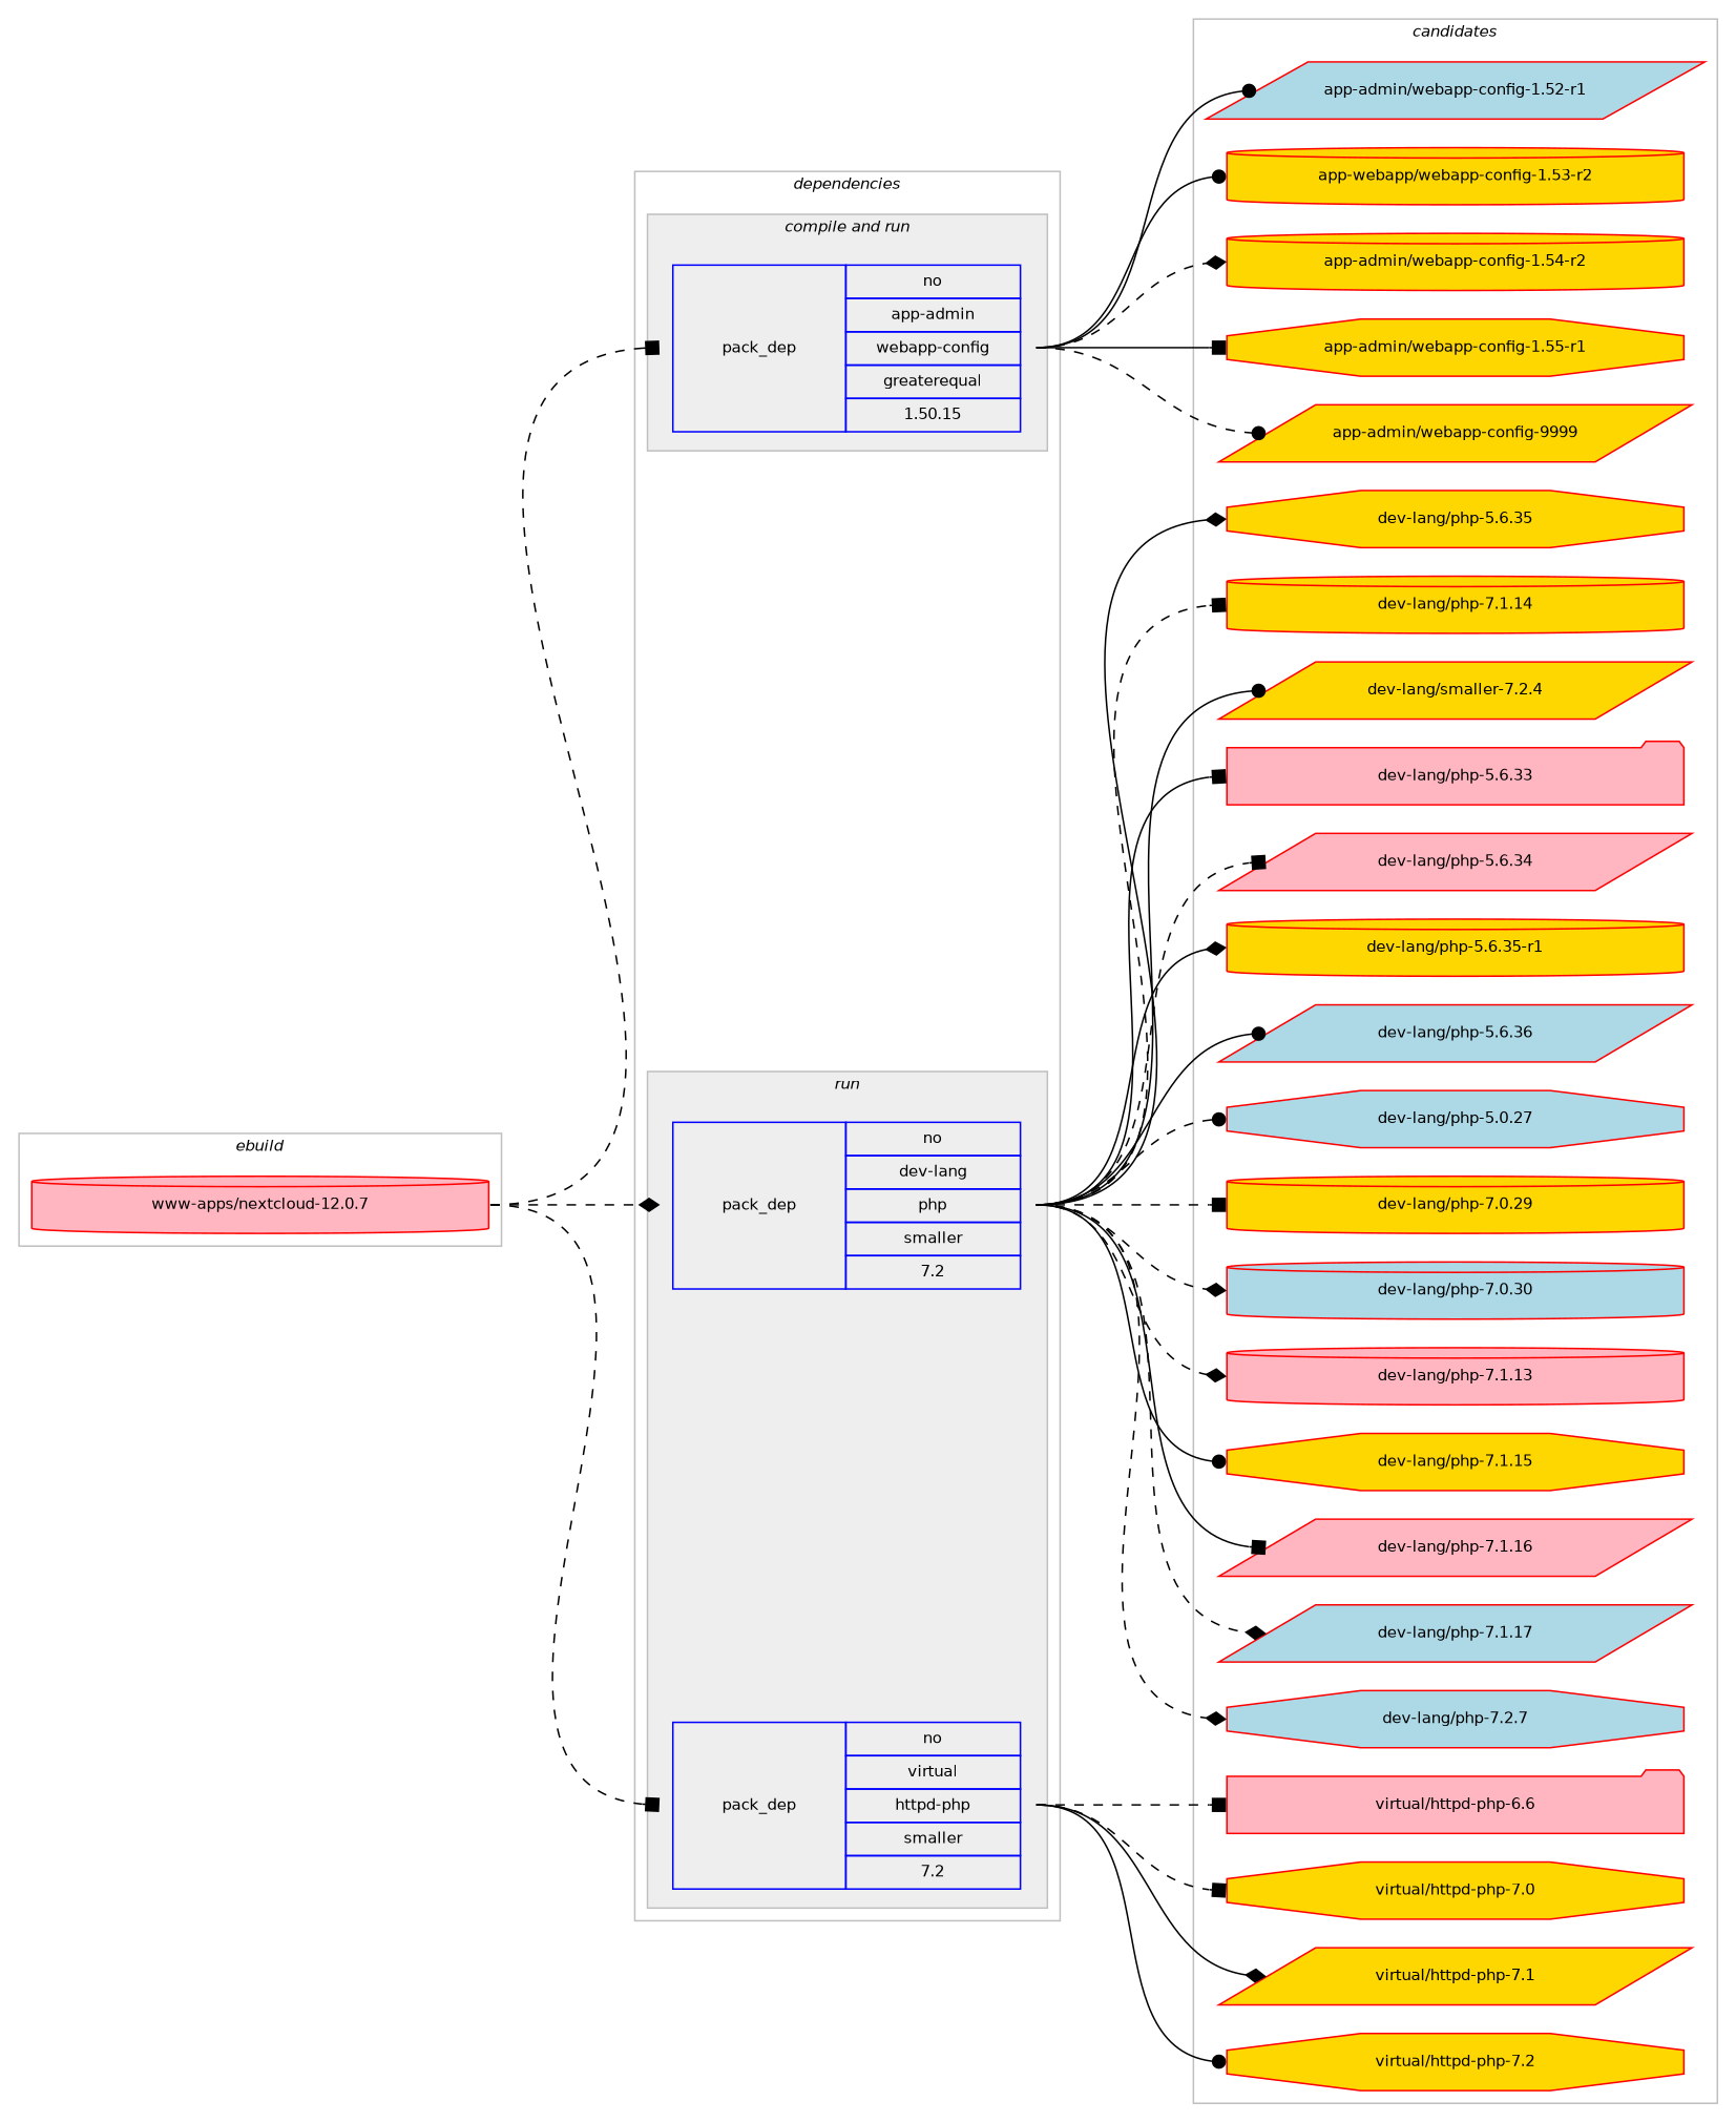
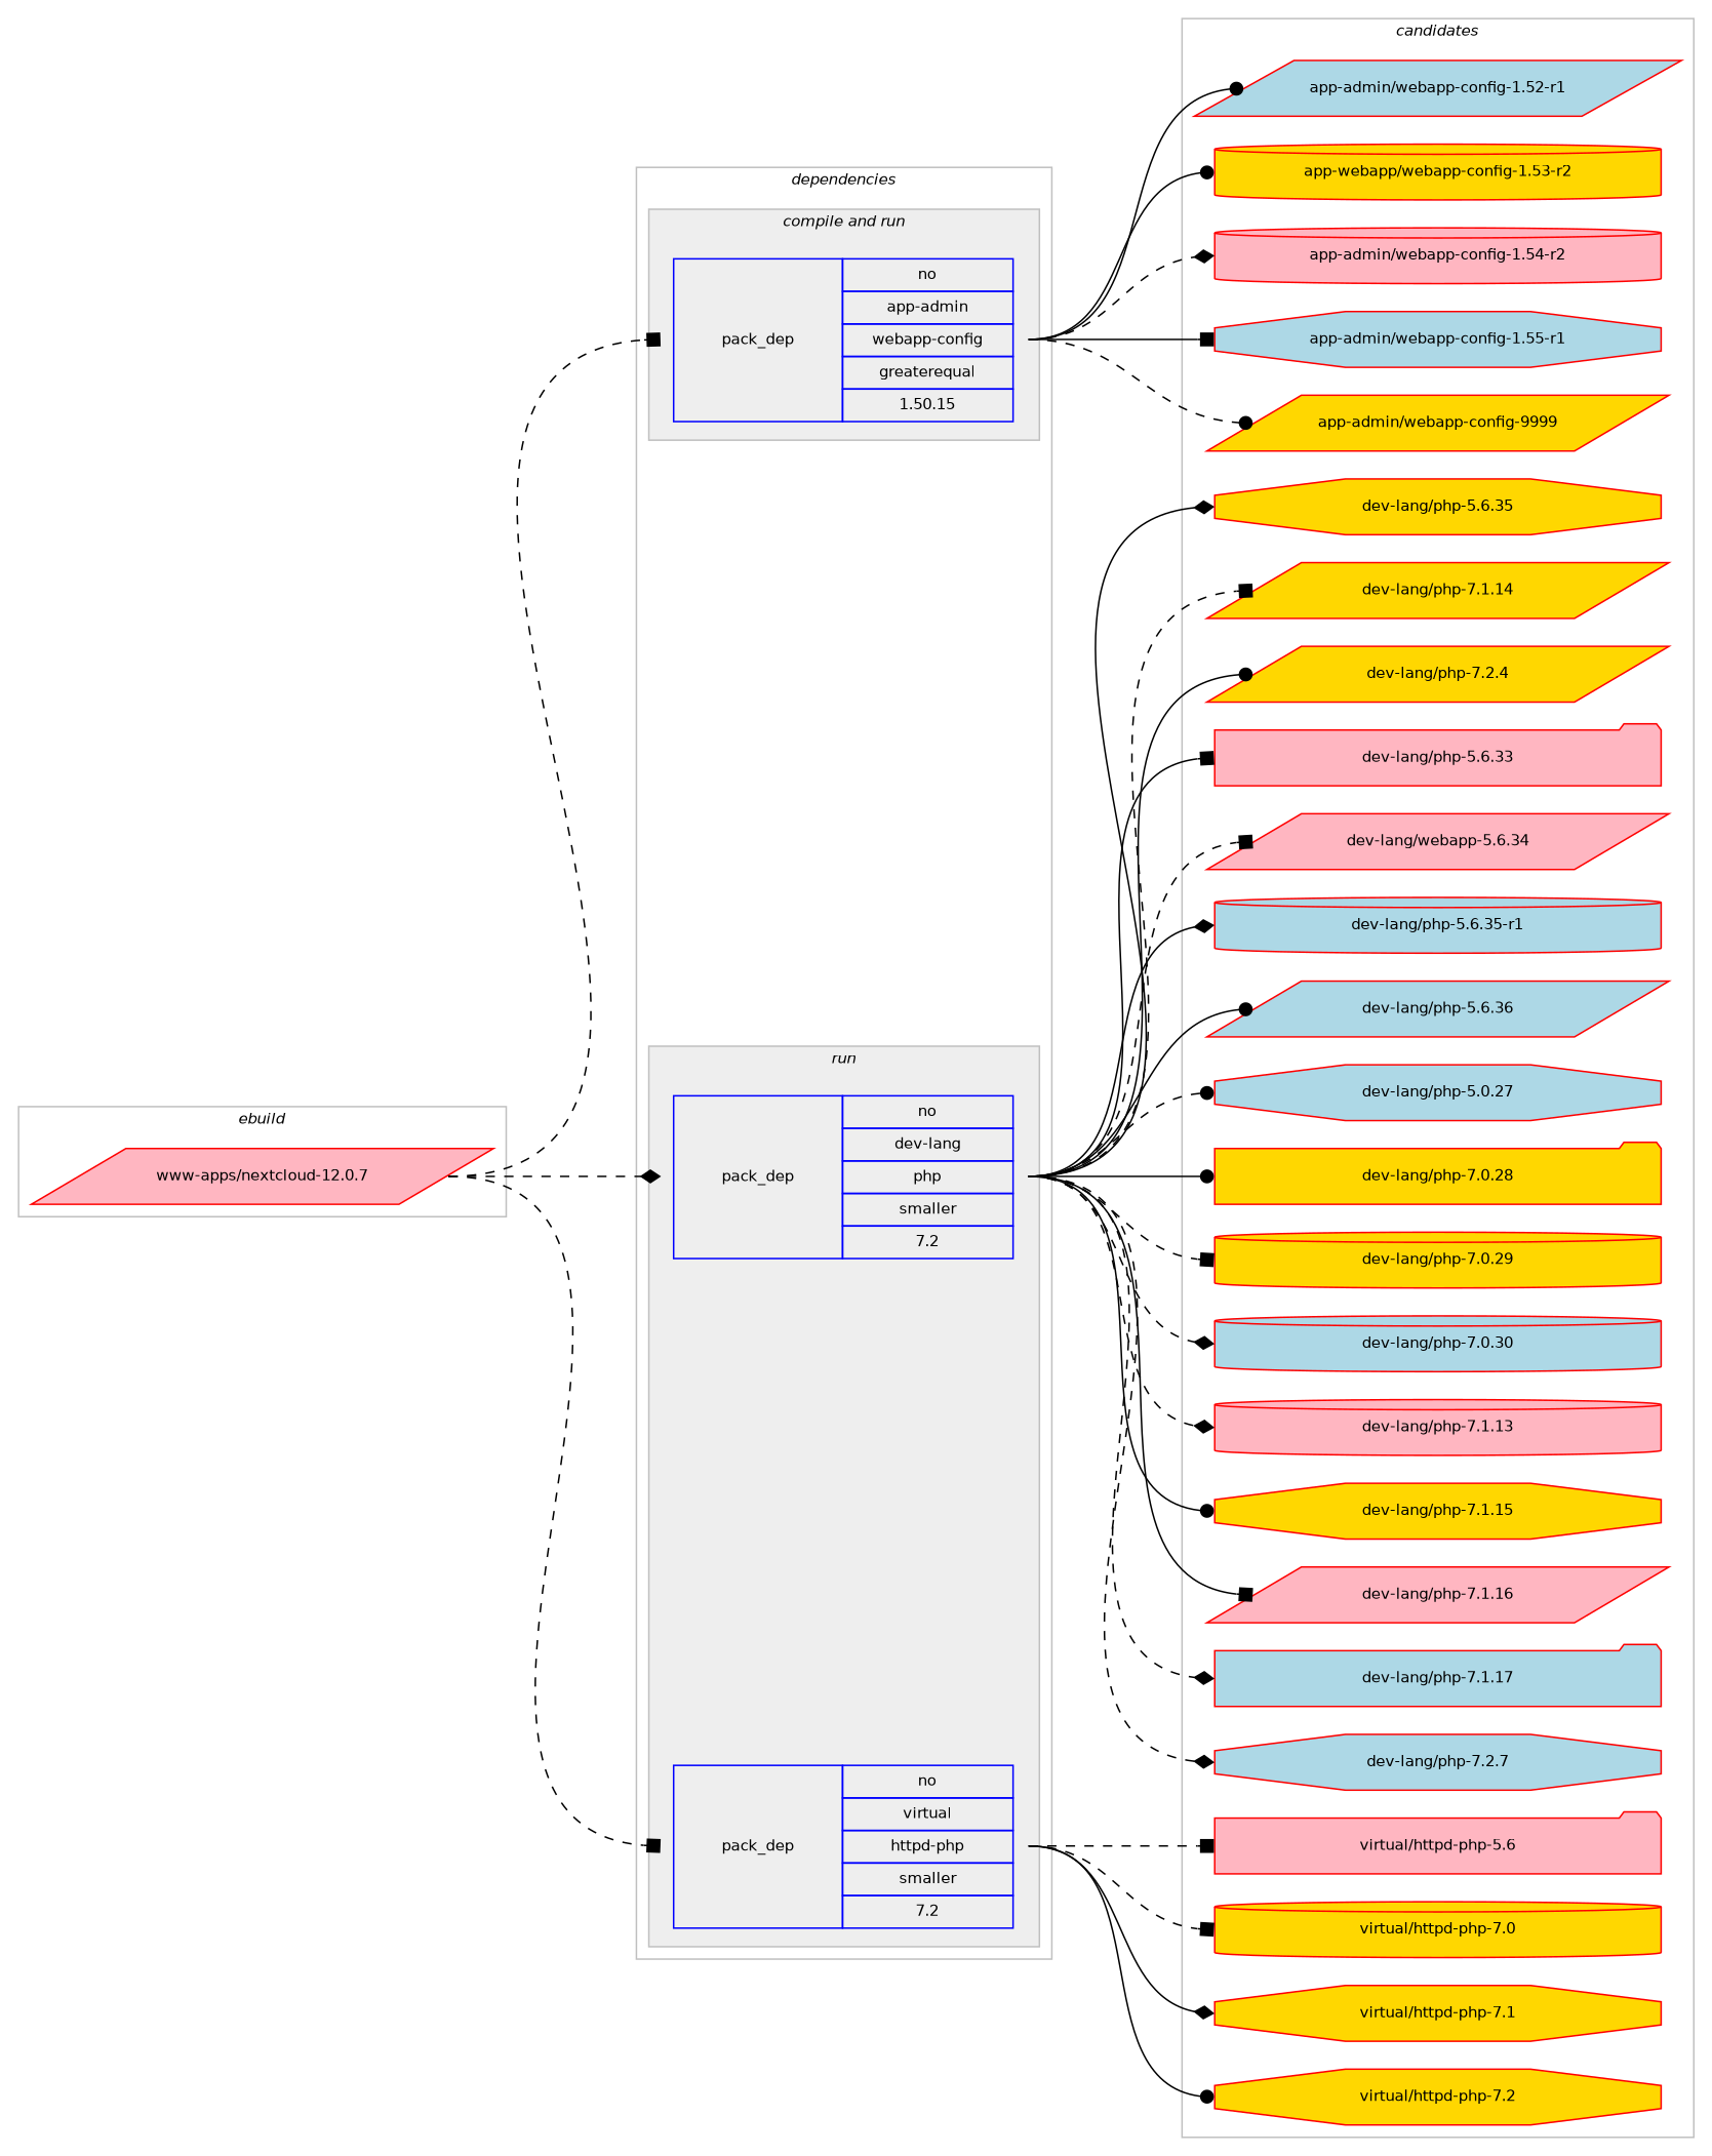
  digraph {
    compound=true
    concentrate=true
    fontname=Helvetica
    fontsize=10
    newrank=true
    rankdir=LR
    ranksep=1.5
    node [color=red fillcolor=gold fontname=Helvetica fontsize=10 shape=cylinder style=filled]
    edge [arrowhead=box headport=w style=dashed tailport=e weight=100]
-   n1 [fillcolor=lightpink label="www-apps/nextcloud-12.0.7" width=4]
+   n1 [fillcolor=lightpink label="www-apps/nextcloud-12.0.7" shape=parallelogram width=4]
    n2 [color=blue label=<<TABLE BORDER="0" CELLBORDER="1" CELLSPACING="0" CELLPADDING="4" WIDTH="220"><TR><TD ROWSPAN="6" CELLPADDING="30">pack_dep</TD></TR><TR><TD WIDTH="110">no</TD></TR><TR><TD>app-admin</TD></TR><TR><TD>webapp-config</TD></TR><TR><TD>greaterequal</TD></TR><TR><TD>1.50.15</TD></TR></TABLE>> shape=none fillcolor="" style=""]
    n3 [color=blue label=<<TABLE BORDER="0" CELLBORDER="1" CELLSPACING="0" CELLPADDING="4" WIDTH="220"><TR><TD ROWSPAN="6" CELLPADDING="30">pack_dep</TD></TR><TR><TD WIDTH="110">no</TD></TR><TR><TD>dev-lang</TD></TR><TR><TD>php</TD></TR><TR><TD>smaller</TD></TR><TR><TD>7.2</TD></TR></TABLE>> shape=none fillcolor="" style=""]
    n4 [color=blue label=<<TABLE BORDER="0" CELLBORDER="1" CELLSPACING="0" CELLPADDING="4" WIDTH="220"><TR><TD ROWSPAN="6" CELLPADDING="30">pack_dep</TD></TR><TR><TD WIDTH="110">no</TD></TR><TR><TD>virtual</TD></TR><TR><TD>httpd-php</TD></TR><TR><TD>smaller</TD></TR><TR><TD>7.2</TD></TR></TABLE>> shape=none fillcolor="" style=""]
    n5 [fillcolor=lightblue label="app-admin/webapp-config-1.52-r1" shape=parallelogram width=4]
    n6 [label="app-webapp/webapp-config-1.53-r2" width=4]
-   n7 [label="app-admin/webapp-config-1.54-r2" width=4]
-   n8 [label="app-admin/webapp-config-1.55-r1" shape=octagon width=4]
+   n7 [fillcolor=lightpink label="app-admin/webapp-config-1.54-r2" width=4]
+   n8 [fillcolor=lightblue label="app-admin/webapp-config-1.55-r1" shape=octagon width=4]
    n9 [label="app-admin/webapp-config-9999" shape=parallelogram width=4]
    n10 [label="dev-lang/php-5.6.35" shape=octagon width=4]
-   n11 [label="dev-lang/php-7.1.14" width=4]
-   n12 [label="dev-lang/smaller-7.2.4" shape=parallelogram width=4]
+   n11 [label="dev-lang/php-7.1.14" shape=parallelogram width=4]
+   n12 [label="dev-lang/php-7.2.4" shape=parallelogram width=4]
    n13 [fillcolor=lightpink label="dev-lang/php-5.6.33" shape=folder width=4]
-   n14 [fillcolor=lightpink label="dev-lang/php-5.6.34" shape=parallelogram width=4]
-   n15 [label="dev-lang/php-5.6.35-r1" width=4]
+   n14 [fillcolor=lightpink label="dev-lang/webapp-5.6.34" shape=parallelogram width=4]
+   n15 [fillcolor=lightblue label="dev-lang/php-5.6.35-r1" width=4]
    n16 [fillcolor=lightblue label="dev-lang/php-5.6.36" shape=parallelogram width=4]
    n17 [fillcolor=lightblue label="dev-lang/php-5.0.27" shape=octagon width=4]
+   n18 [label="dev-lang/php-7.0.28" shape=folder width=4]
    n19 [label="dev-lang/php-7.0.29" width=4]
    n20 [fillcolor=lightblue label="dev-lang/php-7.0.30" width=4]
    n21 [fillcolor=lightpink label="dev-lang/php-7.1.13" width=4]
    n22 [label="dev-lang/php-7.1.15" shape=octagon width=4]
    n23 [fillcolor=lightpink label="dev-lang/php-7.1.16" shape=parallelogram width=4]
-   n24 [fillcolor=lightblue label="dev-lang/php-7.1.17" shape=parallelogram width=4]
+   n24 [fillcolor=lightblue label="dev-lang/php-7.1.17" shape=folder width=4]
    n25 [fillcolor=lightblue label="dev-lang/php-7.2.7" shape=octagon width=4]
-   n26 [fillcolor=lightpink label="virtual/httpd-php-6.6" shape=folder width=4]
-   n27 [label="virtual/httpd-php-7.0" shape=octagon width=4]
-   n28 [label="virtual/httpd-php-7.1" shape=parallelogram width=4]
+   n26 [fillcolor=lightpink label="virtual/httpd-php-5.6" shape=folder width=4]
+   n27 [label="virtual/httpd-php-7.0" width=4]
+   n28 [label="virtual/httpd-php-7.1" shape=octagon width=4]
    n29 [label="virtual/httpd-php-7.2" shape=octagon width=4]
    subgraph cluster_1 {
      color=gray
      label=<<i>dependencies</i>>
      subgraph cluster_2 {
        color=gray
        fillcolor="#eeeeee"
        label=<<i>compile</i>>
        style=filled
      }
      subgraph cluster_3 {
        color=gray
        fillcolor="#eeeeee"
        label=<<i>compile and run</i>>
        style=filled
        subgraph sub_4 {
          color=gray
          fillcolor="#eeeeee"
          label=<<i>compile and run</i>>
          style=filled
          n2
        }
      }
      subgraph cluster_5 {
        color=gray
        fillcolor="#eeeeee"
        label=<<i>run</i>>
        style=filled
        subgraph sub_6 {
          color=gray
          fillcolor="#eeeeee"
          label=<<i>run</i>>
          style=filled
          n3
        }
        subgraph sub_7 {
          color=gray
          fillcolor="#eeeeee"
          label=<<i>run</i>>
          style=filled
          n4
        }
      }
    }
    subgraph cluster_8 {
      color=gray
      label=<<i>ebuild</i>>
      rank=same
      n1
    }
    subgraph cluster_9 {
      color=gray
      label=<<i>candidates</i>>
      rank=same
      subgraph sub_10 {
        color=black
        label=<<i>candidates</i>>
        nodesep=1
        rank=same
        n5
        n6
        n7
        n8
        n9
      }
      subgraph sub_11 {
        color=black
        label=<<i>candidates</i>>
        nodesep=1
        rank=same
        n10
        n11
        n12
        n13
        n14
        n15
        n16
        n17
+       n18
        n19
        n20
        n21
        n22
        n23
        n24
        n25
      }
      subgraph sub_12 {
        color=black
        label=<<i>candidates</i>>
        nodesep=1
        rank=same
        n26
        n27
        n28
        n29
      }
    }
    n1 -> n2 [weight=20]
    n1 -> n3 [arrowhead=diamond weight=20]
    n1 -> n4 [weight=20]
    n2 -> n5 [arrowhead=dot style=solid]
    n2 -> n6 [arrowhead=dot style=solid]
    n2 -> n7 [arrowhead=diamond]
    n2 -> n8 [style=solid]
    n2 -> n9 [arrowhead=dot]
    n3 -> n10 [arrowhead=diamond style=solid]
    n3 -> n11
    n3 -> n12 [arrowhead=dot style=solid]
    n3 -> n13 [style=solid]
    n3 -> n14
    n3 -> n15 [arrowhead=diamond style=solid]
    n3 -> n16 [arrowhead=dot style=solid]
    n3 -> n17 [arrowhead=dot]
+   n3 -> n18 [arrowhead=dot style=solid]
    n3 -> n19
    n3 -> n20 [arrowhead=diamond]
    n3 -> n21 [arrowhead=diamond]
    n3 -> n22 [arrowhead=dot style=solid]
    n3 -> n23 [style=solid]
    n3 -> n24 [arrowhead=diamond]
    n3 -> n25 [arrowhead=diamond]
    n4 -> n26
    n4 -> n27
    n4 -> n28 [arrowhead=diamond style=solid]
    n4 -> n29 [arrowhead=dot style=solid]
  }
